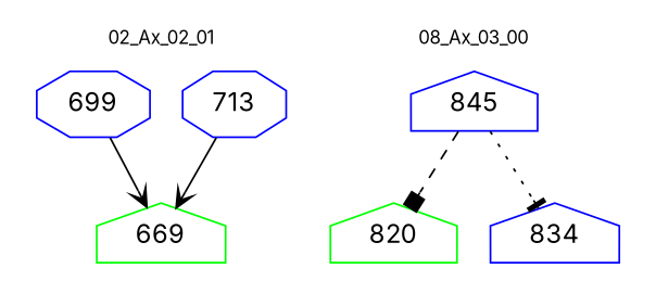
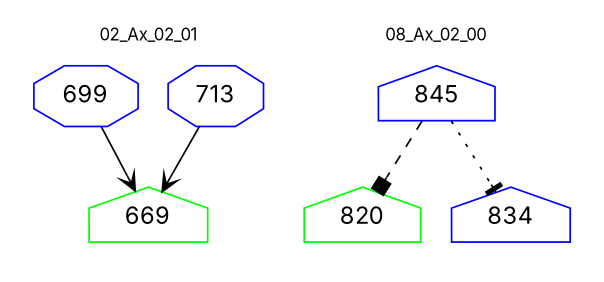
  digraph {
    fontname=Inter
    node [color=blue fontname=Inter shape=house]
    edge [arrowhead=vee color=black fontname=Inter style=solid]
    n1 [label=713 shape=octagon]
    n2 [color=green label=669]
    n3 [label=699 shape=octagon]
    n4 [label=845]
    n5 [color=green label=820]
    n6 [label=834]
    subgraph cluster_1 {
      color=white
      fontsize=10
      label="02_Ax_02_01"
      n1
      n2
      n3
    }
    subgraph cluster_2 {
      color=white
      fontsize=10
-     label="08_Ax_03_00"
+     label="08_Ax_02_00"
      n4
      n5
      n6
    }
    n1 -> n2
    n3 -> n2
    n4 -> n5 [arrowhead=box style=dashed]
    n4 -> n6 [arrowhead=tee style=dotted]
  }
